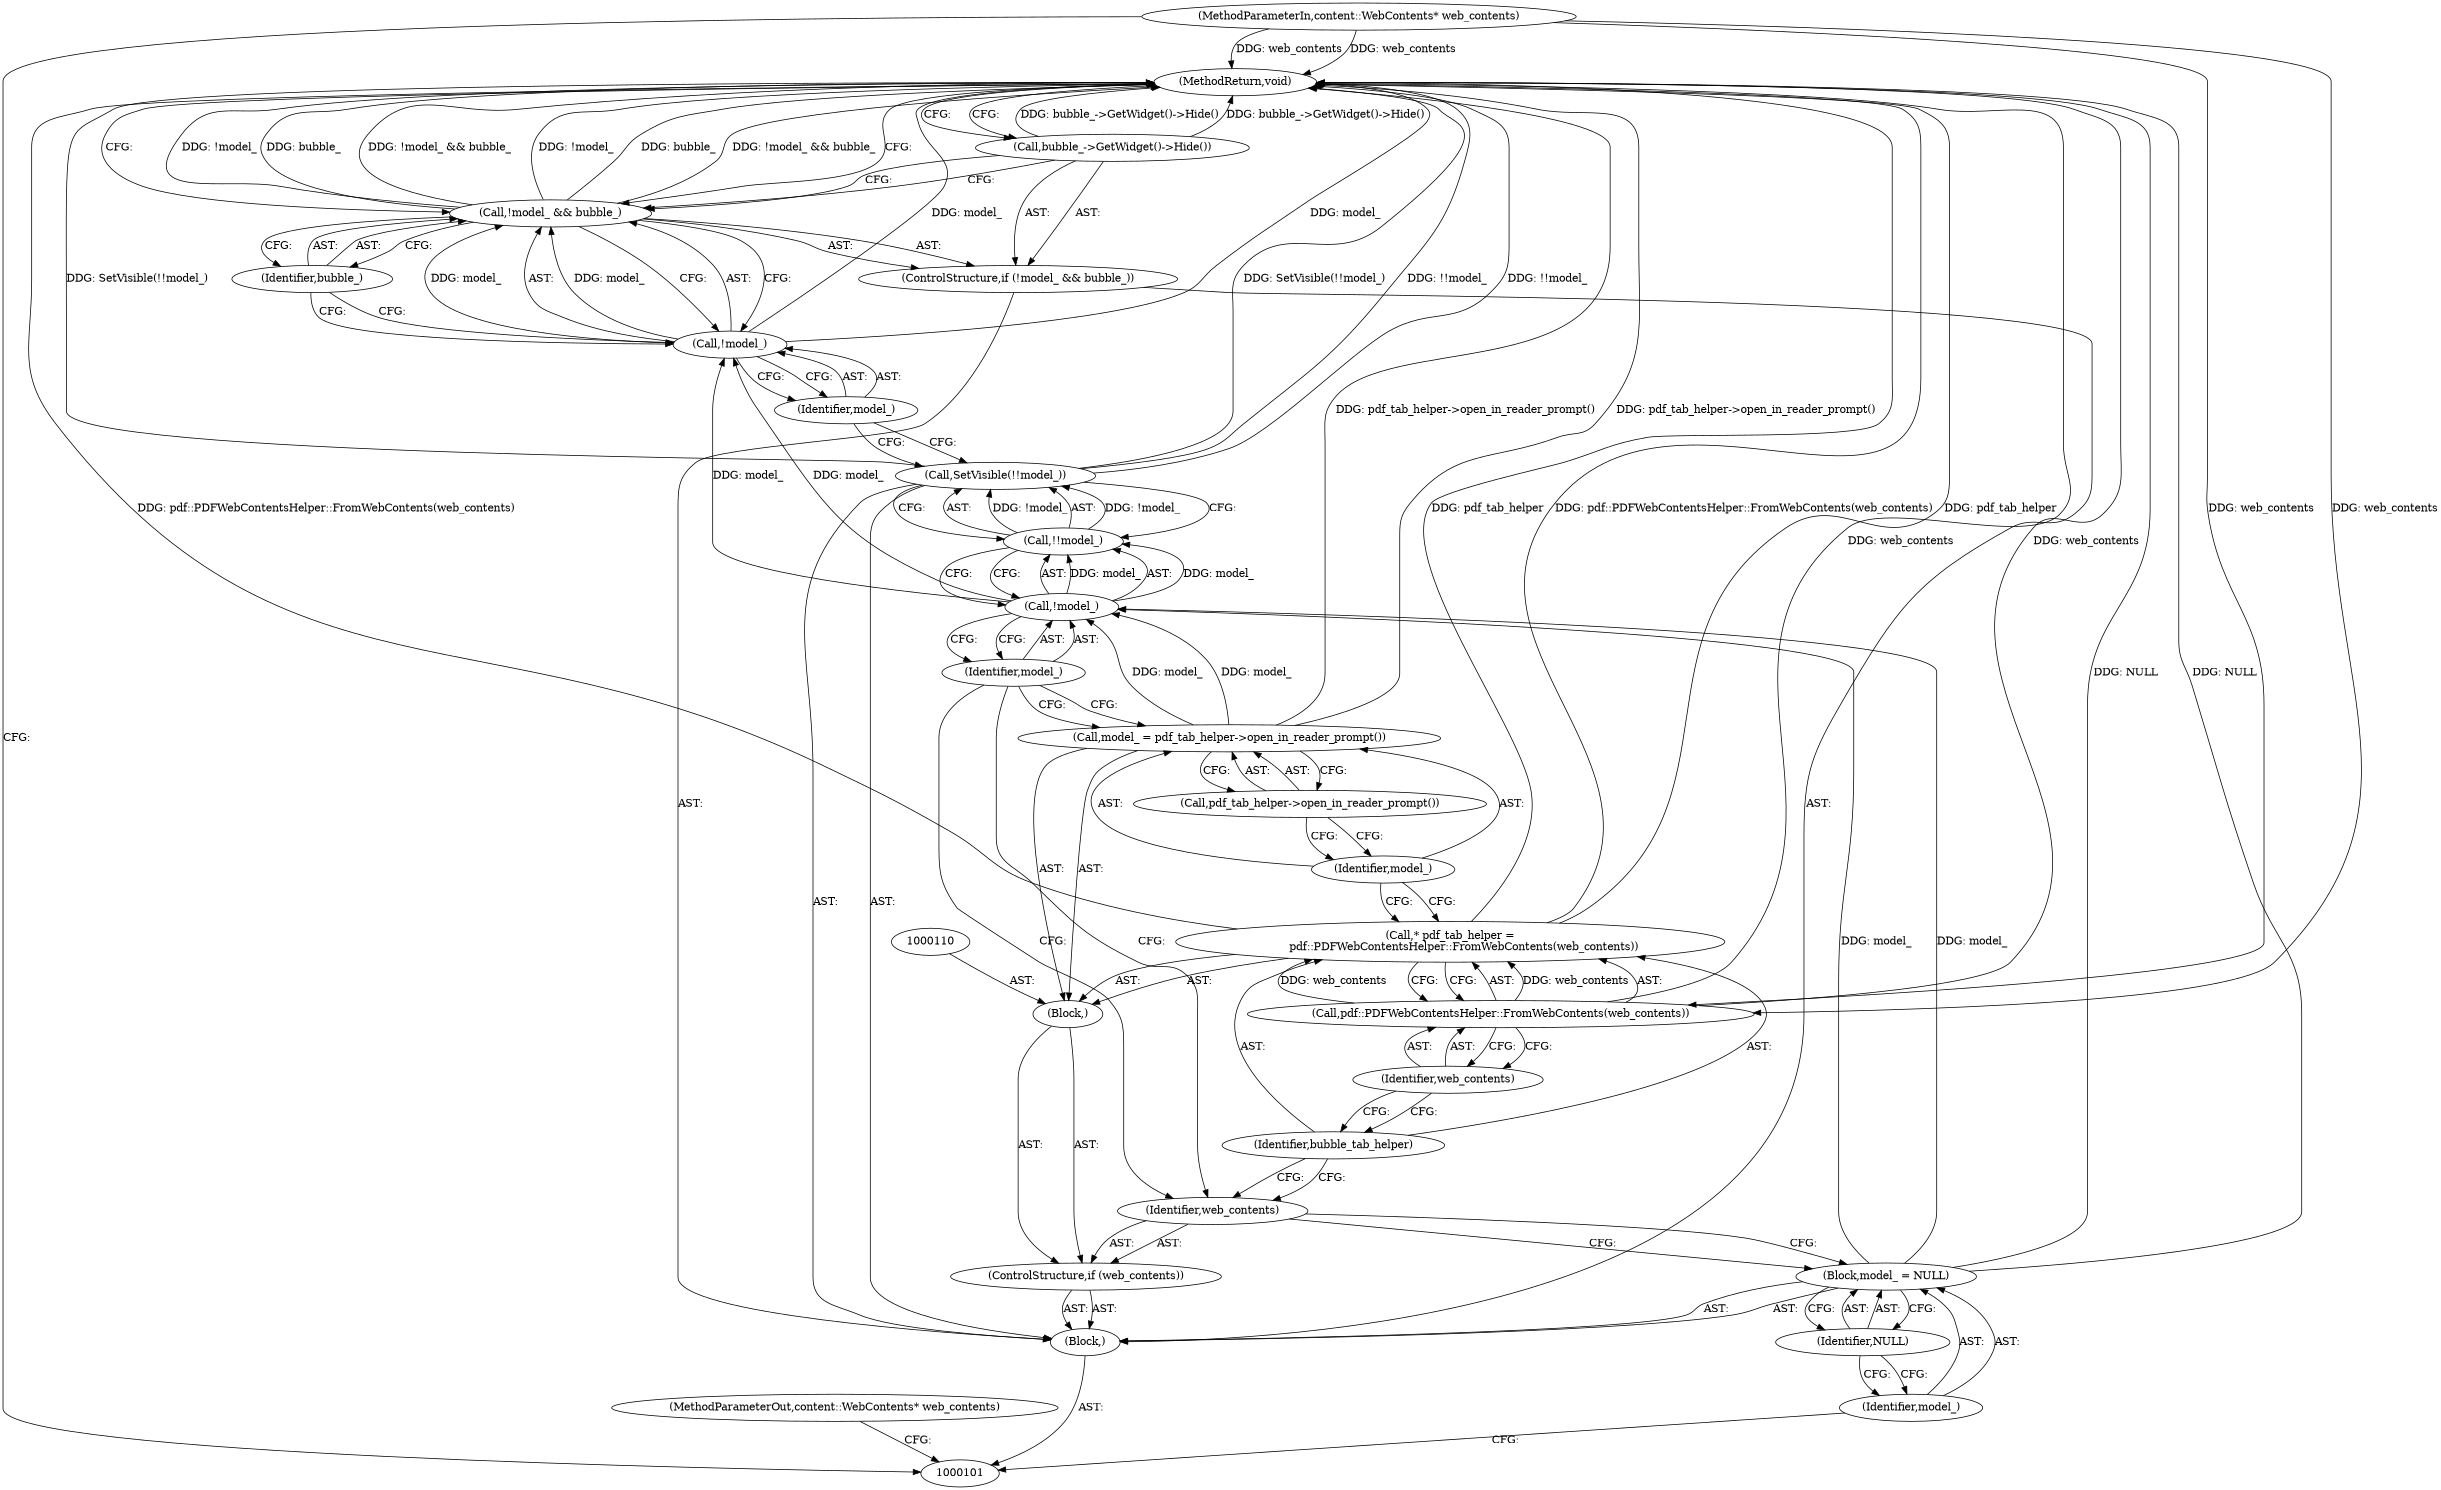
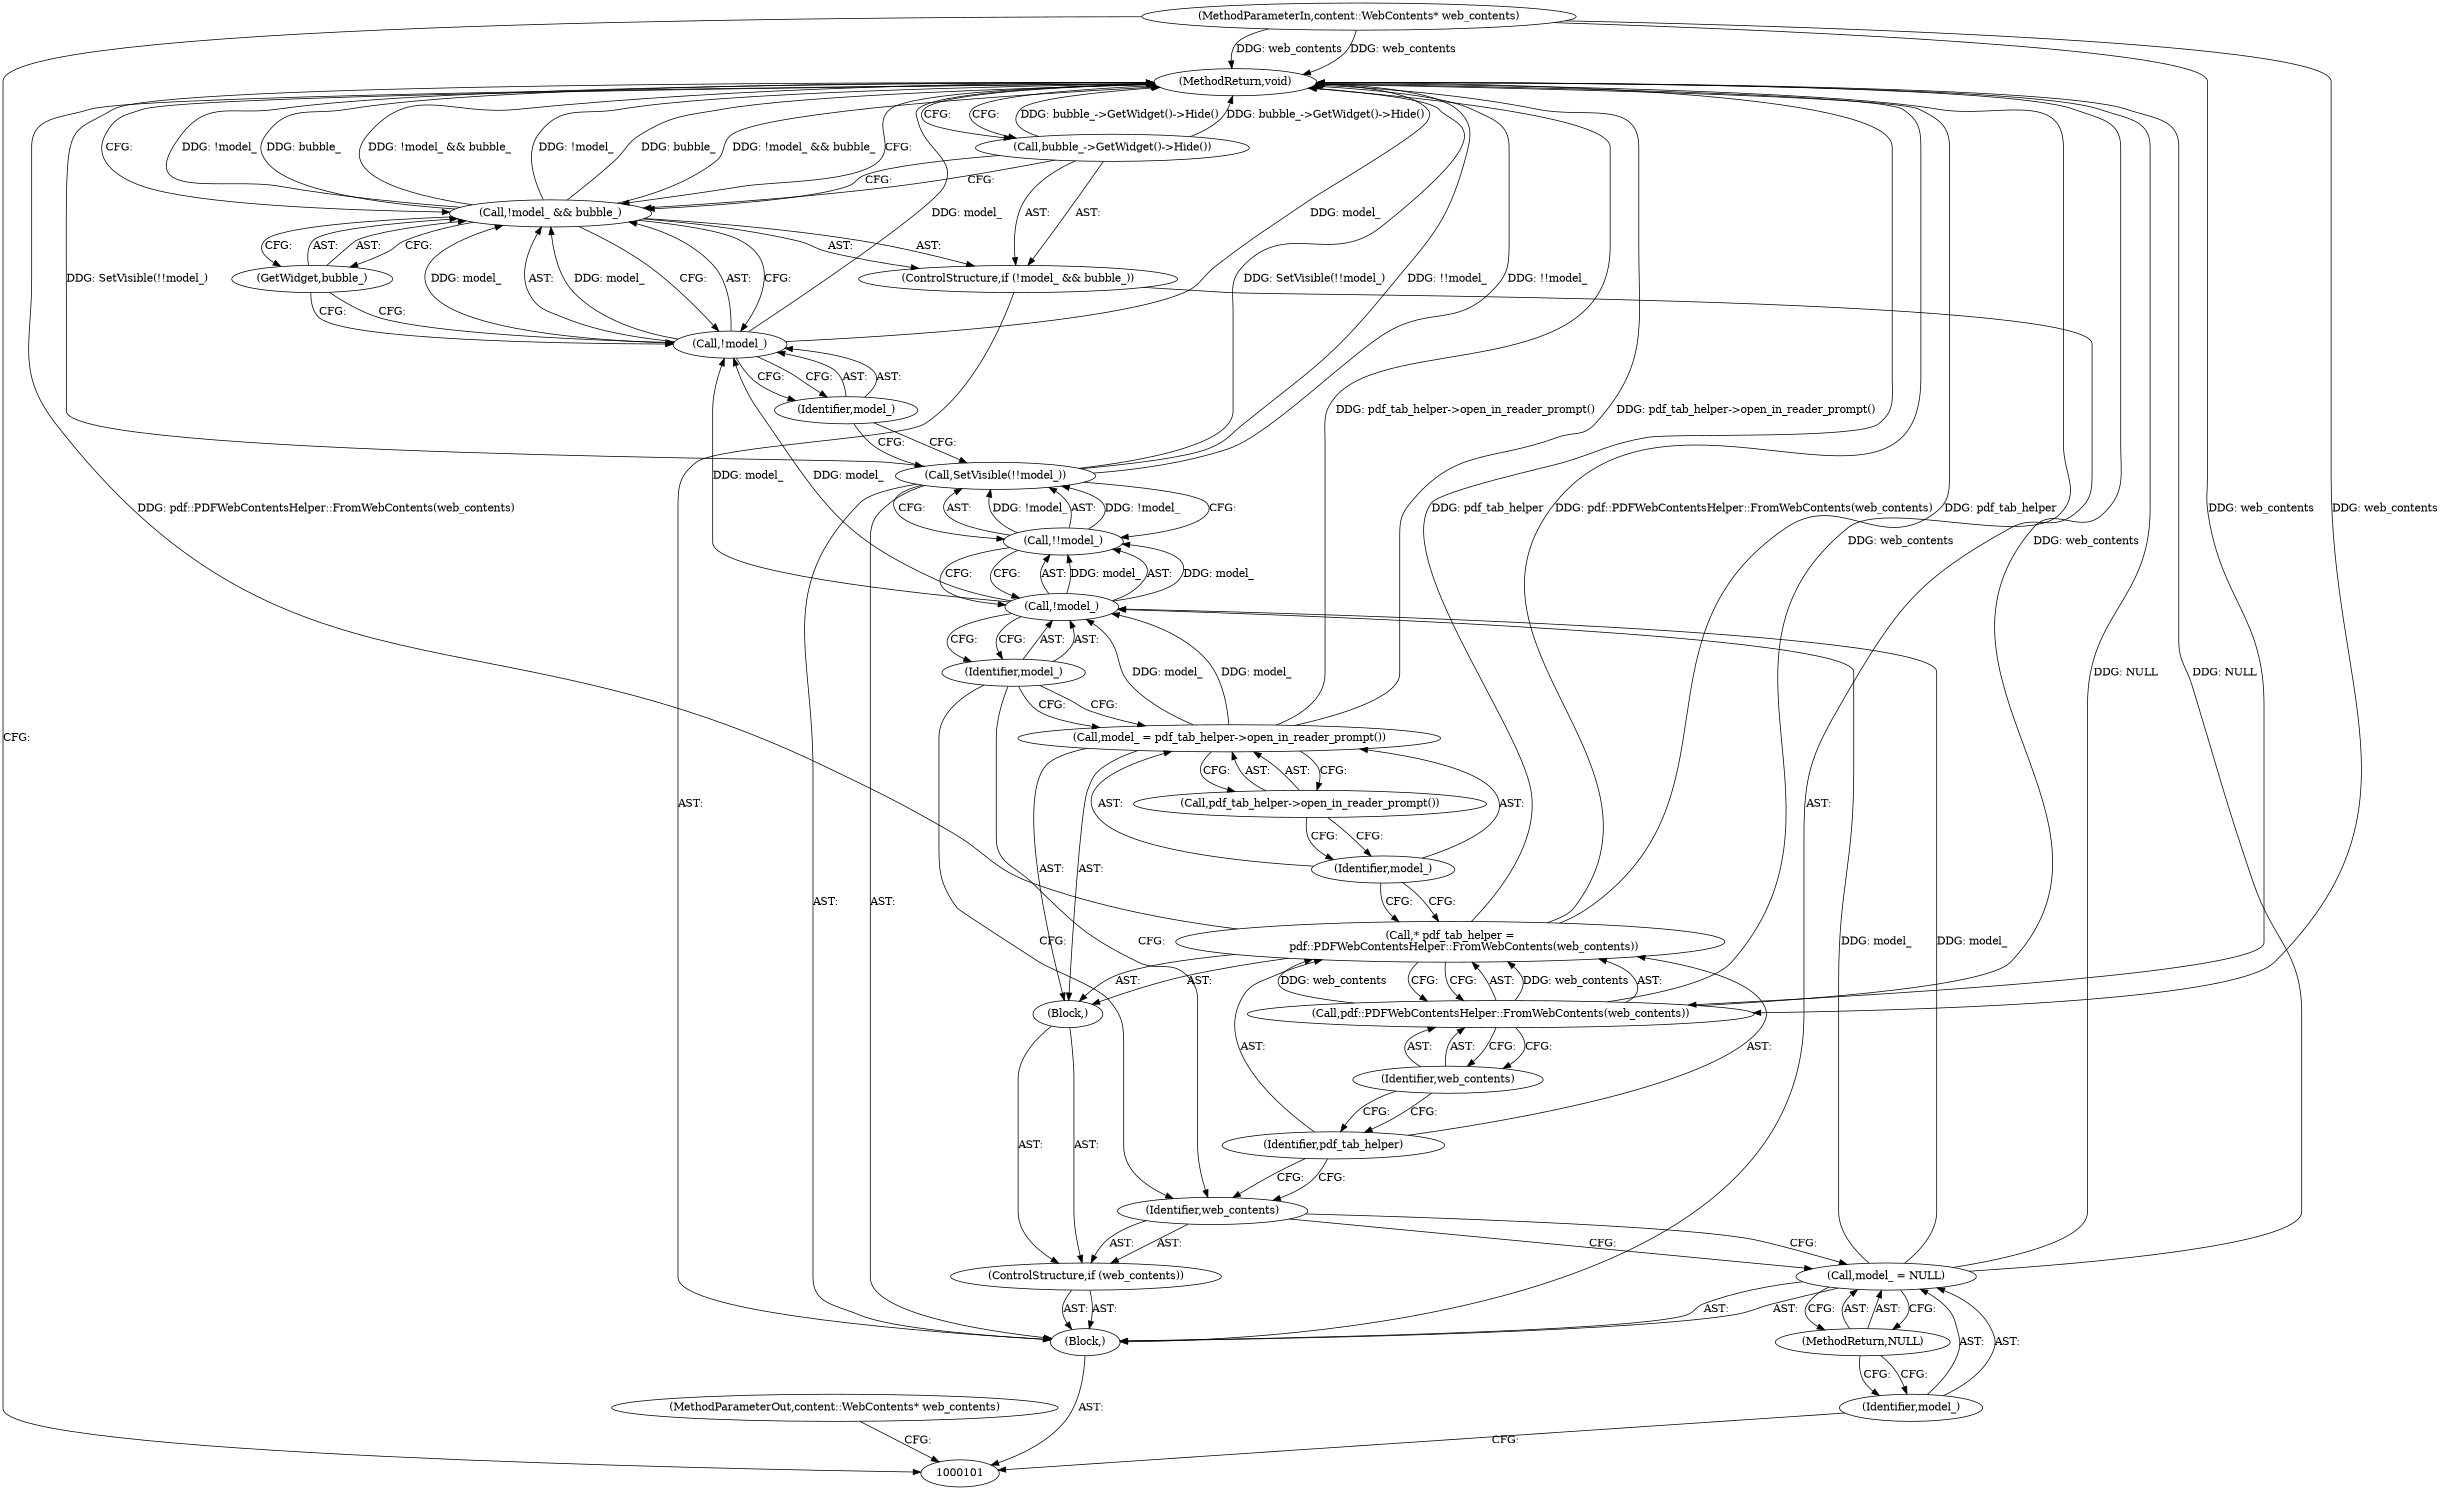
  digraph {
    n1 [label="(MethodReturn,void)"]
    n2 [label="(Call,!model_ && bubble_)"]
    n3 [label="(Call,bubble_->GetWidget()->Hide())"]
-   n4 [label="(Identifier,bubble_)"]
+   n4 [label="(GetWidget,bubble_)"]
    n5 [label="(Call,!model_)"]
    n6 [label="(ControlStructure,if (!model_ && bubble_))"]
    n7 [label="(MethodParameterIn,content::WebContents* web_contents)"]
    1000101
    n9 [label="(Call,pdf::PDFWebContentsHelper::FromWebContents(web_contents))"]
    n10 [label="(Call,* pdf_tab_helper =\n        pdf::PDFWebContentsHelper::FromWebContents(web_contents))"]
    n11 [label="(Identifier,web_contents)"]
    n12 [label="(MethodParameterOut,content::WebContents* web_contents)"]
    n13 [label="(Block,)"]
    n14 [label="(Identifier,model_)"]
    n15 [label="(Call,SetVisible(!!model_))"]
    n16 [label="(Call,!!model_)"]
-   n17 [label="(Identifier,NULL)"]
-   n18 [label="(Block,model_ = NULL)"]
+   n17 [label="(MethodReturn,NULL)"]
+   n18 [label="(Call,model_ = NULL)"]
    n19 [label="(Identifier,model_)"]
    n20 [label="(Call,!model_)"]
    n21 [label="(Identifier,model_)"]
    n22 [label="(ControlStructure,if (web_contents))"]
    n23 [label="(Identifier,web_contents)"]
    n24 [label="(Block,)"]
-   n25 [label="(Identifier,bubble_tab_helper)"]
+   n25 [label="(Identifier,pdf_tab_helper)"]
    n26 [label="(Call,pdf_tab_helper->open_in_reader_prompt())"]
    n27 [label="(Call,model_ = pdf_tab_helper->open_in_reader_prompt())"]
    n28 [label="(Identifier,model_)"]
-   1000110
    n1 -> n2 [label="CFG: "]
    n1 -> n2 [label="CFG: "]
    n1 -> n3 [label="CFG: "]
    n1 -> n3 [label="CFG: "]
    n2 -> n1 [label="DDG: bubble_"]
    n2 -> n1 [label="DDG: !model_ && bubble_"]
    n2 -> n1 [label="DDG: !model_"]
    n2 -> n1 [label="DDG: bubble_"]
    n2 -> n1 [label="DDG: !model_ && bubble_"]
    n2 -> n1 [label="DDG: !model_"]
    n2 -> n4 [label="CFG: "]
    n2 -> n4 [label="CFG: "]
    n2 -> n5 [label="CFG: "]
    n2 -> n5 [label="CFG: "]
    n2 -> n6 [label="AST: "]
    n2 -> n6 [label="AST: "]
    n3 -> n1 [label="DDG: bubble_->GetWidget()->Hide()"]
    n3 -> n1 [label="DDG: bubble_->GetWidget()->Hide()"]
    n3 -> n2 [label="CFG: "]
    n3 -> n2 [label="CFG: "]
    n3 -> n6 [label="AST: "]
    n3 -> n6 [label="AST: "]
    n4 -> n2 [label="AST: "]
    n4 -> n2 [label="AST: "]
    n4 -> n5 [label="CFG: "]
    n4 -> n5 [label="CFG: "]
    n5 -> n1 [label="DDG: model_"]
    n5 -> n1 [label="DDG: model_"]
    n5 -> n2 [label="AST: "]
    n5 -> n2 [label="DDG: model_"]
    n5 -> n2 [label="AST: "]
    n5 -> n2 [label="DDG: model_"]
    n5 -> n14 [label="CFG: "]
    n5 -> n14 [label="CFG: "]
    n6 -> n13 [label="AST: "]
    n6 -> n13 [label="AST: "]
    n7 -> n1 [label="DDG: web_contents"]
    n7 -> n1 [label="DDG: web_contents"]
    n7 -> 1000101 [label="CFG: "]
    n7 -> n9 [label="DDG: web_contents"]
    n7 -> n9 [label="DDG: web_contents"]
    n9 -> n1 [label="DDG: web_contents"]
    n9 -> n1 [label="DDG: web_contents"]
    n9 -> n10 [label="AST: "]
    n9 -> n10 [label="DDG: web_contents"]
    n9 -> n10 [label="AST: "]
    n9 -> n10 [label="DDG: web_contents"]
    n9 -> n11 [label="CFG: "]
    n9 -> n11 [label="CFG: "]
    n10 -> n1 [label="DDG: pdf::PDFWebContentsHelper::FromWebContents(web_contents)"]
    n10 -> n1 [label="DDG: pdf_tab_helper"]
    n10 -> n1 [label="DDG: pdf::PDFWebContentsHelper::FromWebContents(web_contents)"]
    n10 -> n1 [label="DDG: pdf_tab_helper"]
    n10 -> n9 [label="CFG: "]
    n10 -> n9 [label="CFG: "]
    n10 -> n24 [label="AST: "]
    n10 -> n24 [label="AST: "]
    n11 -> n9 [label="AST: "]
    n11 -> n9 [label="AST: "]
    n11 -> n25 [label="CFG: "]
    n11 -> n25 [label="CFG: "]
    n12 -> 1000101 [label="CFG: "]
    n13 -> 1000101 [label="AST: "]
    n14 -> n5 [label="AST: "]
    n14 -> n5 [label="AST: "]
    n14 -> n15 [label="CFG: "]
    n14 -> n15 [label="CFG: "]
    n15 -> n1 [label="DDG: SetVisible(!!model_)"]
    n15 -> n1 [label="DDG: !!model_"]
    n15 -> n1 [label="DDG: SetVisible(!!model_)"]
    n15 -> n1 [label="DDG: !!model_"]
    n15 -> n13 [label="AST: "]
    n15 -> n13 [label="AST: "]
    n15 -> n16 [label="CFG: "]
    n15 -> n16 [label="CFG: "]
    n16 -> n15 [label="AST: "]
    n16 -> n15 [label="DDG: !model_"]
    n16 -> n15 [label="AST: "]
    n16 -> n15 [label="DDG: !model_"]
    n16 -> n20 [label="CFG: "]
    n16 -> n20 [label="CFG: "]
    n17 -> n18 [label="AST: "]
    n17 -> n18 [label="AST: "]
    n17 -> n19 [label="CFG: "]
    n17 -> n19 [label="CFG: "]
    n18 -> n1 [label="DDG: NULL"]
    n18 -> n1 [label="DDG: NULL"]
    n18 -> n13 [label="AST: "]
    n18 -> n13 [label="AST: "]
    n18 -> n17 [label="CFG: "]
    n18 -> n17 [label="CFG: "]
    n18 -> n20 [label="DDG: model_"]
    n18 -> n20 [label="DDG: model_"]
    n19 -> 1000101 [label="CFG: "]
    n19 -> n18 [label="AST: "]
    n19 -> n18 [label="AST: "]
    n20 -> n5 [label="DDG: model_"]
    n20 -> n5 [label="DDG: model_"]
    n20 -> n16 [label="AST: "]
    n20 -> n16 [label="DDG: model_"]
    n20 -> n16 [label="AST: "]
    n20 -> n16 [label="DDG: model_"]
    n20 -> n21 [label="CFG: "]
    n20 -> n21 [label="CFG: "]
    n21 -> n20 [label="AST: "]
    n21 -> n20 [label="AST: "]
    n21 -> n23 [label="CFG: "]
    n21 -> n23 [label="CFG: "]
    n21 -> n27 [label="CFG: "]
    n21 -> n27 [label="CFG: "]
    n22 -> n13 [label="AST: "]
    n22 -> n13 [label="AST: "]
    n23 -> n18 [label="CFG: "]
    n23 -> n18 [label="CFG: "]
    n23 -> n22 [label="AST: "]
    n23 -> n22 [label="AST: "]
    n24 -> n22 [label="AST: "]
    n24 -> n22 [label="AST: "]
    n25 -> n10 [label="AST: "]
    n25 -> n10 [label="AST: "]
    n25 -> n23 [label="CFG: "]
    n25 -> n23 [label="CFG: "]
    n26 -> n27 [label="AST: "]
    n26 -> n27 [label="AST: "]
    n26 -> n28 [label="CFG: "]
    n26 -> n28 [label="CFG: "]
    n27 -> n1 [label="DDG: pdf_tab_helper->open_in_reader_prompt()"]
    n27 -> n1 [label="DDG: pdf_tab_helper->open_in_reader_prompt()"]
    n27 -> n20 [label="DDG: model_"]
    n27 -> n20 [label="DDG: model_"]
    n27 -> n24 [label="AST: "]
    n27 -> n24 [label="AST: "]
    n27 -> n26 [label="CFG: "]
    n27 -> n26 [label="CFG: "]
    n28 -> n10 [label="CFG: "]
    n28 -> n10 [label="CFG: "]
    n28 -> n27 [label="AST: "]
    n28 -> n27 [label="AST: "]
-   1000110 -> n24 [label="AST: "]
  }
